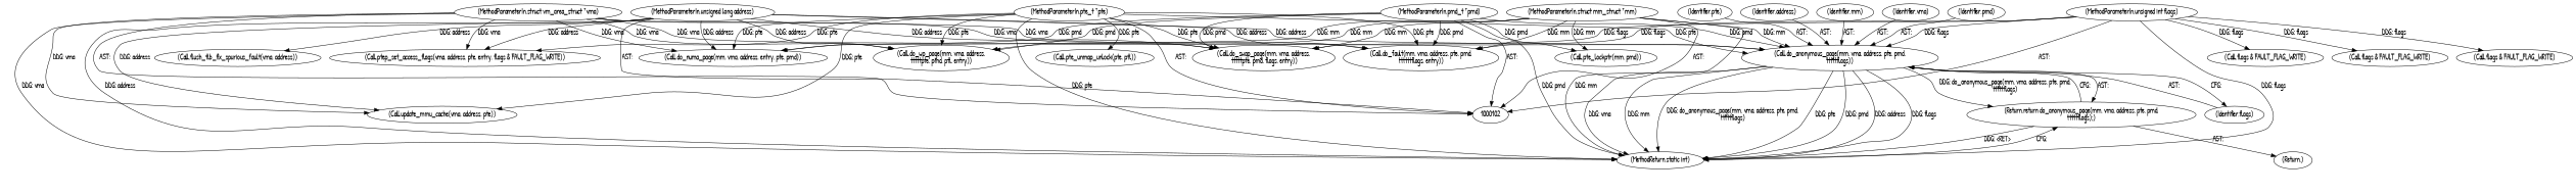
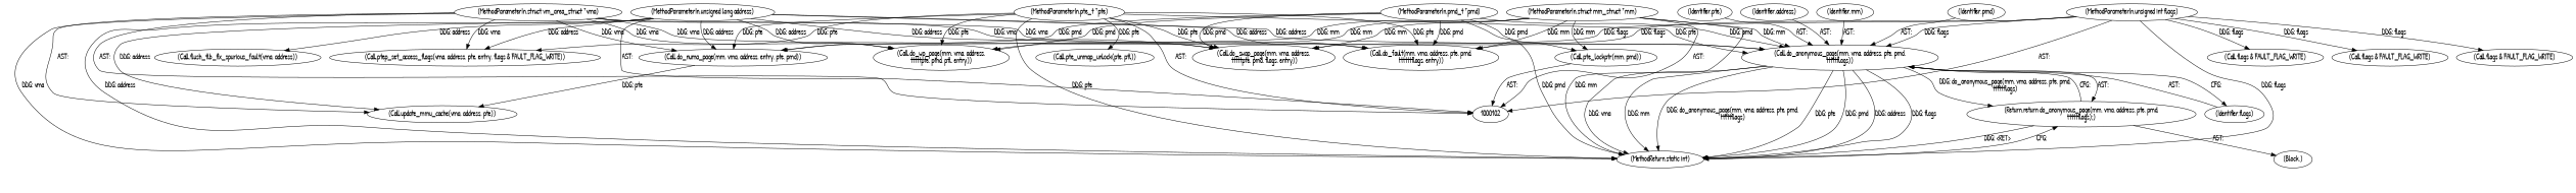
  digraph {
    fontname="Patrick Hand"
    node [fontname="Patrick Hand"]
    edge [fontname="Patrick Hand"]
    n1 [label="(Call,do_anonymous_page(mm, vma, address, pte, pmd,\n\t\t\t\t\tflags))"]
    n2 [label="(Return,return do_anonymous_page(mm, vma, address, pte, pmd,\n\t\t\t\t\tflags);)"]
    n3 [label="(Identifier,flags)"]
    n4 [label="(MethodReturn,static int)"]
-   n5 [label="(Return,)"]
+   n5 [label="(Block,)"]
    n6 [label="(MethodParameterIn,struct mm_struct *mm)"]
    n7 [label="(Call,do_wp_page(mm, vma, address,\n\t\t\t\t\tpte, pmd, ptl, entry))"]
    n8 [label="(Call,do_swap_page(mm, vma, address,\n \t\t\t\t\tpte, pmd, flags, entry))"]
    n9 [label="(Call,do_numa_page(mm, vma, address, entry, pte, pmd))"]
    n10 [label="(Call,do_fault(mm, vma, address, pte, pmd,\n\t\t\t\t\t\tflags, entry))"]
    n11 [label="(Call,pte_lockptr(mm, pmd))"]
    1000102
    n13 [label="(MethodParameterIn,struct vm_area_struct *vma)"]
    n14 [label="(Call,ptep_set_access_flags(vma, address, pte, entry, flags & FAULT_FLAG_WRITE))"]
    n15 [label="(Call,update_mmu_cache(vma, address, pte))"]
    n16 [label="(Call,flush_tlb_fix_spurious_fault(vma, address))"]
    n17 [label="(MethodParameterIn,unsigned long address)"]
    n18 [label="(MethodParameterIn,pte_t *pte)"]
    n19 [label="(Call,pte_unmap_unlock(pte, ptl))"]
    n20 [label="(MethodParameterIn,pmd_t *pmd)"]
    n21 [label="(MethodParameterIn,unsigned int flags)"]
    n22 [label="(Call,flags & FAULT_FLAG_WRITE)"]
    n23 [label="(Call,flags & FAULT_FLAG_WRITE)"]
    n24 [label="(Call,flags & FAULT_FLAG_WRITE)"]
    n25 [label="(Identifier,address)"]
    n26 [label="(Identifier,mm)"]
-   n27 [label="(Identifier,vma)"]
    n28 [label="(Identifier,pmd)"]
    n29 [label="(Identifier,pte)"]
    n1 -> n2 [label="AST: "]
    n1 -> n2 [label="DDG: do_anonymous_page(mm, vma, address, pte, pmd,\n\t\t\t\t\tflags)"]
    n1 -> n3 [label="CFG: "]
    n1 -> n4 [label="DDG: vma"]
    n1 -> n4 [label="DDG: mm"]
    n1 -> n4 [label="DDG: do_anonymous_page(mm, vma, address, pte, pmd,\n\t\t\t\t\tflags)"]
    n1 -> n4 [label="DDG: pte"]
    n1 -> n4 [label="DDG: pmd"]
    n1 -> n4 [label="DDG: address"]
    n1 -> n4 [label="DDG: flags"]
    n2 -> n1 [label="CFG: "]
    n2 -> n4 [label="DDG: <RET>"]
    n2 -> n5 [label="AST: "]
    n3 -> n1 [label="AST: "]
    n4 -> n2 [label="CFG: "]
    n6 -> n1 [label="DDG: mm"]
    n6 -> n4 [label="DDG: mm"]
    n6 -> n7 [label="DDG: mm"]
    n6 -> n8 [label="DDG: mm"]
    n6 -> n9 [label="DDG: mm"]
    n6 -> n10 [label="DDG: mm"]
    n6 -> n11 [label="DDG: mm"]
    n6 -> 1000102 [label="AST: "]
    n13 -> n1 [label="DDG: vma"]
    n13 -> n4 [label="DDG: vma"]
    n13 -> n7 [label="DDG: vma"]
    n13 -> n8 [label="DDG: vma"]
    n13 -> n9 [label="DDG: vma"]
    n13 -> n10 [label="DDG: vma"]
    n13 -> 1000102 [label="AST: "]
    n13 -> n14 [label="DDG: vma"]
-   n13 -> n15 [label="DDG: vma"]
+   n13 -> n15 [label="AST: "]
    n17 -> n1 [label="DDG: address"]
    n17 -> n4 [label="DDG: address"]
    n17 -> n7 [label="DDG: address"]
    n17 -> n8 [label="DDG: address"]
    n17 -> n9 [label="DDG: address"]
    n17 -> n10 [label="DDG: address"]
    n17 -> 1000102 [label="AST: "]
    n17 -> n14 [label="DDG: address"]
    n17 -> n15 [label="DDG: address"]
    n17 -> n16 [label="DDG: address"]
    n18 -> n1 [label="DDG: pte"]
    n18 -> n4 [label="DDG: pte"]
    n18 -> n7 [label="DDG: pte"]
    n18 -> n8 [label="DDG: pte"]
    n18 -> n9 [label="DDG: pte"]
    n18 -> n10 [label="DDG: pte"]
    n18 -> 1000102 [label="AST: "]
    n18 -> n14 [label="DDG: pte"]
-   n18 -> n15 [label="DDG: pte"]
+   n9 -> n15 [label="DDG: pte"]
    n18 -> n19 [label="DDG: pte"]
    n20 -> n1 [label="DDG: pmd"]
    n20 -> n4 [label="DDG: pmd"]
    n20 -> n7 [label="DDG: pmd"]
    n20 -> n8 [label="DDG: pmd"]
    n20 -> n9 [label="DDG: pmd"]
    n20 -> n10 [label="DDG: pmd"]
    n20 -> n11 [label="DDG: pmd"]
-   n20 -> 1000102 [label="AST: "]
+   n11 -> 1000102 [label="AST: "]
    n21 -> n1 [label="DDG: flags"]
    n21 -> n4 [label="DDG: flags"]
    n21 -> n8 [label="DDG: flags"]
    n21 -> n10 [label="DDG: flags"]
    n21 -> 1000102 [label="AST: "]
    n21 -> n22 [label="DDG: flags"]
    n21 -> n23 [label="DDG: flags"]
    n21 -> n24 [label="DDG: flags"]
    n25 -> n1 [label="AST: "]
    n26 -> n1 [label="AST: "]
-   n27 -> n1 [label="AST: "]
    n28 -> n1 [label="AST: "]
    n29 -> n1 [label="AST: "]
  }
